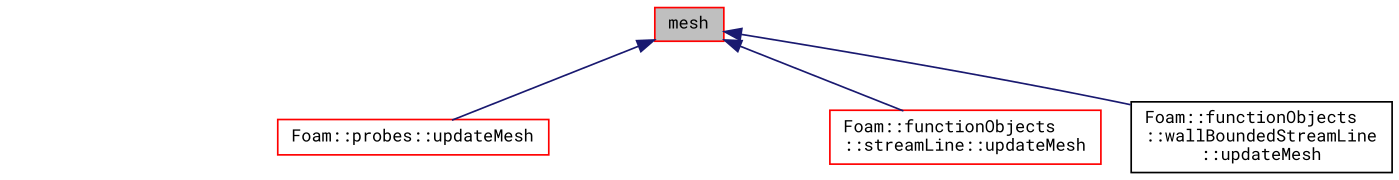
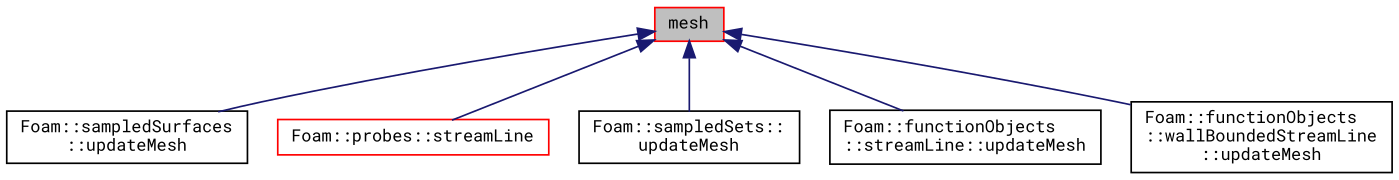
  digraph {
    fontname="Roboto Mono"
    rankdir=TB
    node [color=black fontname="Roboto Mono" fontsize=10 shape=record]
    edge [color=midnightblue dir=back fontname="Roboto Mono" fontsize=10 labelfontname=Helvetica labelfontsize=10 style=solid]
    n1 [color=red fillcolor=grey75 fontcolor=black height=0.2 label=mesh style=filled width=0.4]
-   n3 [color=red height=0.2 label="Foam::probes::updateMesh" width=0.4]
-   n5 [color=red height=0.2 label="Foam::functionObjects\l::streamLine::updateMesh" width=0.4]
+   n2 [height=0.2 label="Foam::sampledSurfaces\l::updateMesh" width=0.4]
+   n3 [color=red height=0.2 label="Foam::probes::streamLine" width=0.4]
+   n4 [height=0.2 label="Foam::sampledSets::\lupdateMesh" width=0.4]
+   n5 [height=0.2 label="Foam::functionObjects\l::streamLine::updateMesh" width=0.4]
    n6 [height=0.2 label="Foam::functionObjects\l::wallBoundedStreamLine\l::updateMesh" width=0.4]
+   n1 -> n2
    n1 -> n3
+   n1 -> n4
    n1 -> n5
    n1 -> n6
  }
